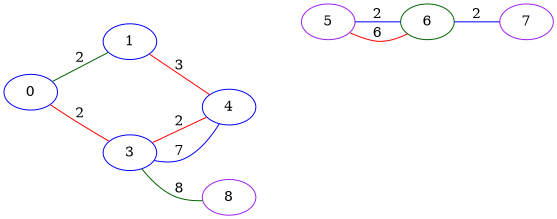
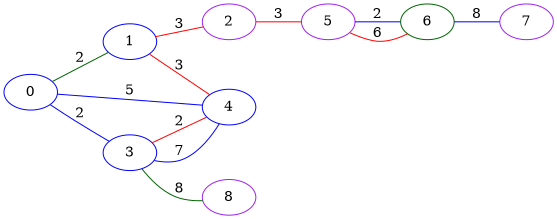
  graph {
    rankdir=LR
    node [color=blue weight=1]
    edge [color=blue]
    0
    1
    3
    4
+   2 [color=purple]
    8 [color=purple weight=4]
    5 [color=purple]
    6 [color=darkgreen]
    7 [color=purple]
    0 -- 1 [color=darkgreen label=2]
-   0 -- 3 [color=red label=2]
+   0 -- 3 [label=2]
+   0 -- 4 [label=5]
    1 -- 4 [color=red label=3]
+   1 -- 2 [color=red label=3]
    3 -- 4 [label=7]
    3 -- 4 [color=red label=2]
    3 -- 8 [color=darkgreen label=8]
+   2 -- 5 [color=red label=3]
    5 -- 6 [label=2]
    5 -- 6 [color=red label=6]
-   6 -- 7 [label=2]
+   6 -- 7 [label=8]
  }
